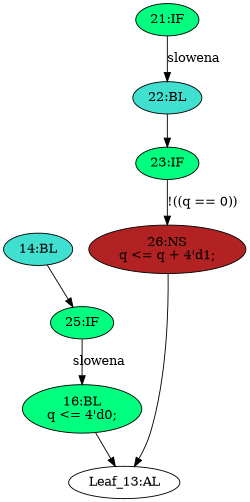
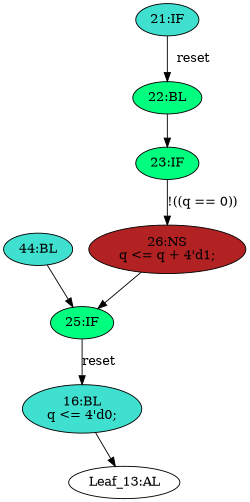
  strict digraph {
    node [fillcolor=springgreen statements="[]" style=filled typ=IfStatement]
    edge [cond="[]" lineno=None]
    n1 [ast="<pyverilog.vparser.ast.IfStatement object at 0x7fc8aada1510>" label="23:IF"]
    n2 [ast="<pyverilog.vparser.ast.NonblockingSubstitution object at 0x7fc8aada1650>" fillcolor=firebrick label="26:NS\nq <= q + 4'd1;" statements="[<pyverilog.vparser.ast.NonblockingSubstitution object at 0x7fc8aada1650>]" typ=NonblockingSubstitution]
    n3 [def_var="['q']" label="Leaf_13:AL" fillcolor="" statements="" style="" typ=""]
-   n4 [ast="<pyverilog.vparser.ast.Block object at 0x7fc8aada1a90>" fillcolor=turquoise label="14:BL" typ=Block]
+   n4 [ast="<pyverilog.vparser.ast.Block object at 0x7fc8aada1a90>" fillcolor=turquoise label="44:BL" typ=Block]
    n5 [ast="<pyverilog.vparser.ast.IfStatement object at 0x7fc8aada1ad0>" label="25:IF"]
-   n6 [ast="<pyverilog.vparser.ast.Block object at 0x7fc8aada1c10>" label="16:BL\nq <= 4'd0;" statements="[<pyverilog.vparser.ast.NonblockingSubstitution object at 0x7fc8aada1c50>]" typ=Block]
-   n7 [ast="<pyverilog.vparser.ast.IfStatement object at 0x7fc8aada1b50>" label="21:IF"]
-   n8 [ast="<pyverilog.vparser.ast.Block object at 0x7fc8aada1b90>" fillcolor=turquoise label="22:BL" typ=Block]
+   n6 [ast="<pyverilog.vparser.ast.Block object at 0x7fc8aada1c10>" fillcolor=turquoise label="16:BL\nq <= 4'd0;" statements="[<pyverilog.vparser.ast.NonblockingSubstitution object at 0x7fc8aada1c50>]" typ=Block]
+   n7 [ast="<pyverilog.vparser.ast.IfStatement object at 0x7fc8aada1b50>" fillcolor=turquoise label="21:IF"]
+   n8 [ast="<pyverilog.vparser.ast.Block object at 0x7fc8aada1b90>" label="22:BL" typ=Block]
    n1 -> n2 [cond="['q']" label="!((q == 0))" lineno=23]
-   n2 -> n3
+   n2 -> n5
    n4 -> n5
-   n5 -> n6 [cond="['reset']" label=slowena lineno=15]
+   n5 -> n6 [cond="['reset']" label=reset lineno=15]
    n6 -> n3
-   n7 -> n8 [cond="['slowena']" label=slowena lineno=21]
+   n7 -> n8 [cond="['slowena']" label=reset lineno=21]
    n8 -> n1
  }
